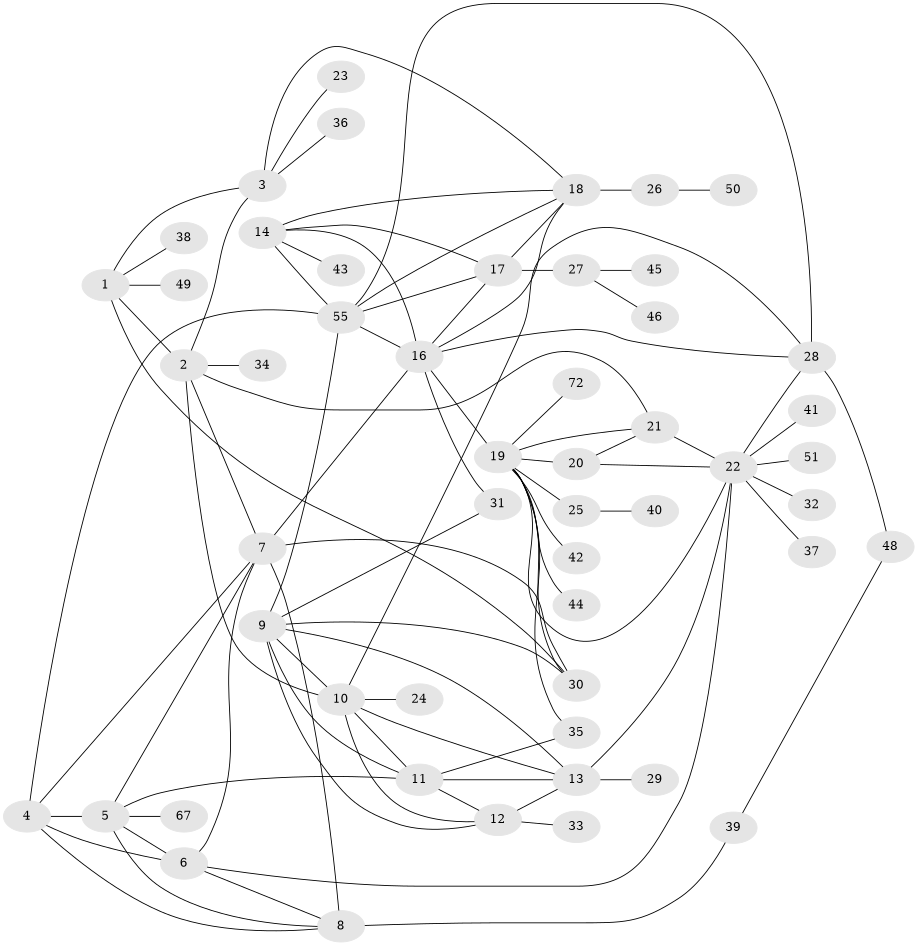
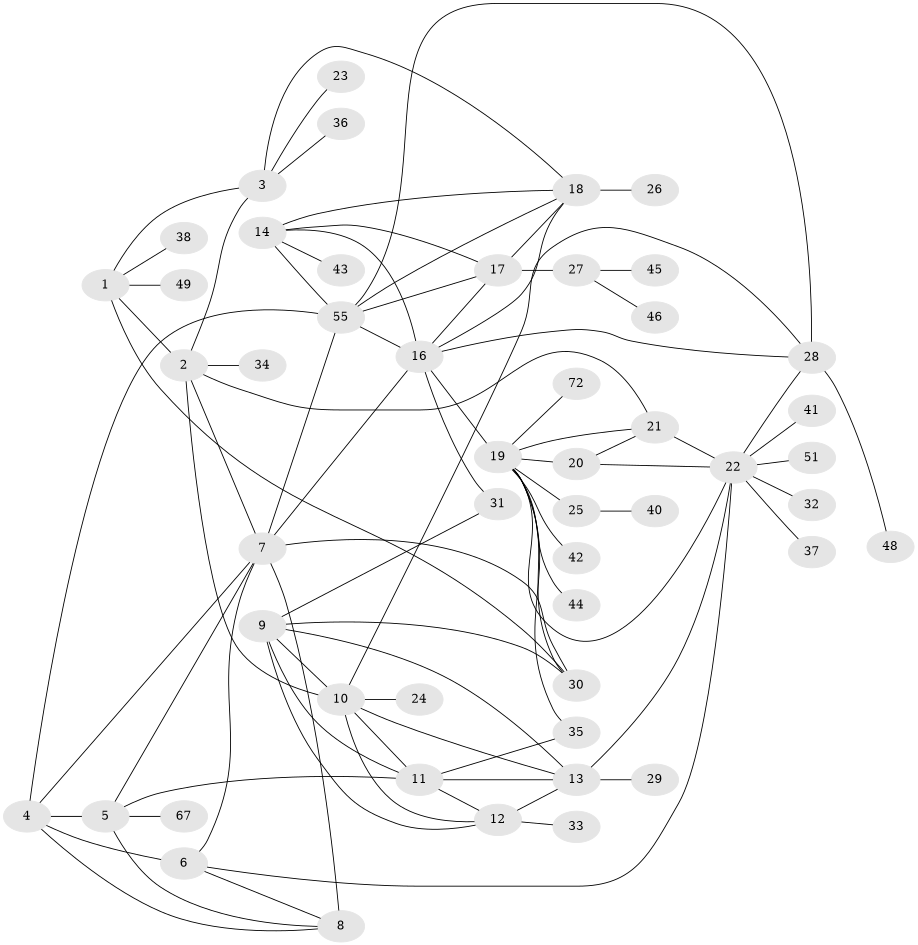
  graph {
    rankdir=LR
    node [color=gray90 style=filled]
    edge [weight=1.0]
    1
    2
    3
    30
    38
    49
    7
    10
    21
    34
    18
    23
    36
    8
    16
    11
    12
    13
    24
    28
    22
    26
    4
    5
    6
    n26 [label=55]
    n27 [label=67]
-   39
    17
    35
    32
    37
    41
    51
    31
    19
    48
    9
    33
    29
    14
    43
    27
    20
    25
    42
    44
    n48 [label=72]
    45
    46
-   50
    40
    1 -- 2 [weight=3.0]
    1 -- 3
    1 -- 30
    1 -- 38
    1 -- 49 [weight=2.0]
    2 -- 3 [weight=3.0]
    2 -- 7
    2 -- 10
    2 -- 21
    2 -- 34
    3 -- 18
    3 -- 23
    3 -- 36
    7 -- 30
    7 -- 8
    7 -- 16 [weight=4.0]
    10 -- 11
    10 -- 12
    10 -- 13
    10 -- 24 [weight=3.0]
    10 -- 28
    21 -- 22
    18 -- 26
-   8 -- 39
    16 -- 18 [weight=2.0]
    16 -- 28
    16 -- 17
    16 -- 31
    16 -- 19
    11 -- 12
    11 -- 13
    11 -- 35
    12 -- 13
    12 -- 33
    13 -- 22
    13 -- 29
    28 -- 48
    22 -- 28
    22 -- 32
    22 -- 37
    22 -- 41
    22 -- 51
-   26 -- 50
    4 -- 7
    4 -- 8
    4 -- 5
    4 -- 6
    4 -- n26
    5 -- 7
    5 -- 8
    5 -- 11
-   5 -- 6
    5 -- n27 [weight=2.0]
    6 -- 7
    6 -- 8
    6 -- 22
    n26 -- 18 [weight=4.0]
    n26 -- 16
    n26 -- 28
    n26 -- 17
-   39 -- 48
    17 -- 18
    17 -- 27
    19 -- 30
    19 -- 21
    19 -- 22
    19 -- 35
    19 -- 20 [weight=2.0]
    19 -- 25
    19 -- 42
    19 -- 44
    19 -- n48
    9 -- 30 [weight=7.0]
    9 -- 10
    9 -- 11
    9 -- 12
    9 -- 13
-   9 -- n26
+   7 -- n26
    9 -- 31
    14 -- 18
    14 -- 16
    14 -- n26
    14 -- 17
    14 -- 43
    27 -- 45
    27 -- 46
    20 -- 21 [weight=2.0]
    20 -- 22 [weight=2.0]
    25 -- 40
  }
